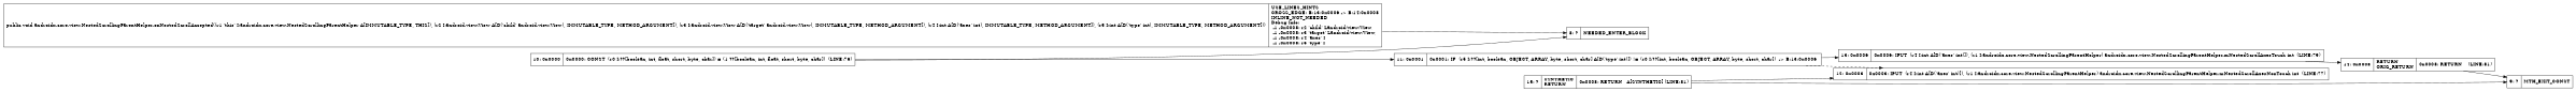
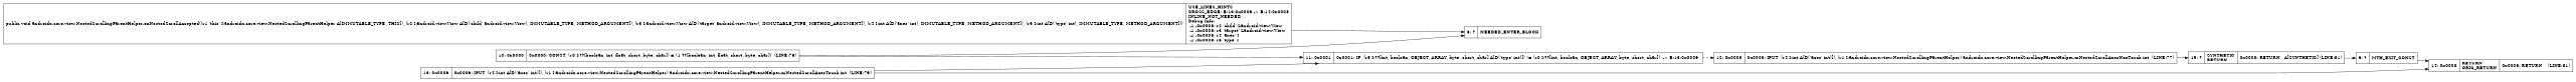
  digraph {
    rankdir=LR
    node [shape=record]
    n1 [label="{8\:\ ?|NEEDED_ENTER_BLOCK\l}"]
    n2 [label="{10\:\ 0x0000|0x0000: CONST  (r0 I:??[boolean, int, float, short, byte, char]) = (1 ??[boolean, int, float, short, byte, char])  (LINE:76)\l}"]
    n3 [label="{11\:\ 0x0001|0x0001: IF  (r5 I:??[int, boolean, OBJECT, ARRAY, byte, short, char] A[D('type' int)]) != (r0 I:??[int, boolean, OBJECT, ARRAY, byte, short, char])  \-\> B:13:0x0006 \l}"]
    n4 [label="{12\:\ 0x0003|0x0003: IPUT  (r4 I:int A[D('axes' int)]), (r1 I:androidx.core.view.NestedScrollingParentHelper) androidx.core.view.NestedScrollingParentHelper.mNestedScrollAxesNonTouch int  (LINE:77)\l}"]
    n5 [label="{13\:\ 0x0006|0x0006: IPUT  (r4 I:int A[D('axes' int)]), (r1 I:androidx.core.view.NestedScrollingParentHelper) androidx.core.view.NestedScrollingParentHelper.mNestedScrollAxesTouch int  (LINE:79)\l}"]
    n6 [label="{15\:\ ?|SYNTHETIC\lRETURN\l|0x0008: RETURN   A[SYNTHETIC] (LINE:81)\l}"]
    n7 [label="{14\:\ 0x0008|RETURN\lORIG_RETURN\l|0x0008: RETURN    (LINE:81)\l}"]
    n8 [label="{9\:\ ?|MTH_EXIT_CONST\l}"]
    n9 [label="{public void androidx.core.view.NestedScrollingParentHelper.onNestedScrollAccepted((r1 'this' I:androidx.core.view.NestedScrollingParentHelper A[IMMUTABLE_TYPE, THIS]), (r2 I:android.view.View A[D('child' android.view.View), IMMUTABLE_TYPE, METHOD_ARGUMENT]), (r3 I:android.view.View A[D('target' android.view.View), IMMUTABLE_TYPE, METHOD_ARGUMENT]), (r4 I:int A[D('axes' int), IMMUTABLE_TYPE, METHOD_ARGUMENT]), (r5 I:int A[D('type' int), IMMUTABLE_TYPE, METHOD_ARGUMENT]))  | USE_LINES_HINTS\lCROSS_EDGE: B:13:0x0006 \-\> B:14:0x0008\lINLINE_NOT_NEEDED\lDebug Info:\l  \-1 \-0x0008: r2 'child' Landroid\/view\/View;\l  \-1 \-0x0008: r3 'target' Landroid\/view\/View;\l  \-1 \-0x0008: r4 'axes' I\l  \-1 \-0x0008: r5 'type' I\l}"]
    n2 -> n1
    n2 -> n3
    n3 -> n4 [style=dashed]
-   n3 -> n5
-   n6 -> n4
+   n5 -> n3
+   n4 -> n6
    n5 -> n7
    n6 -> n8
-   n7 -> n8
+   n8 -> n7
    n9 -> n1
  }
